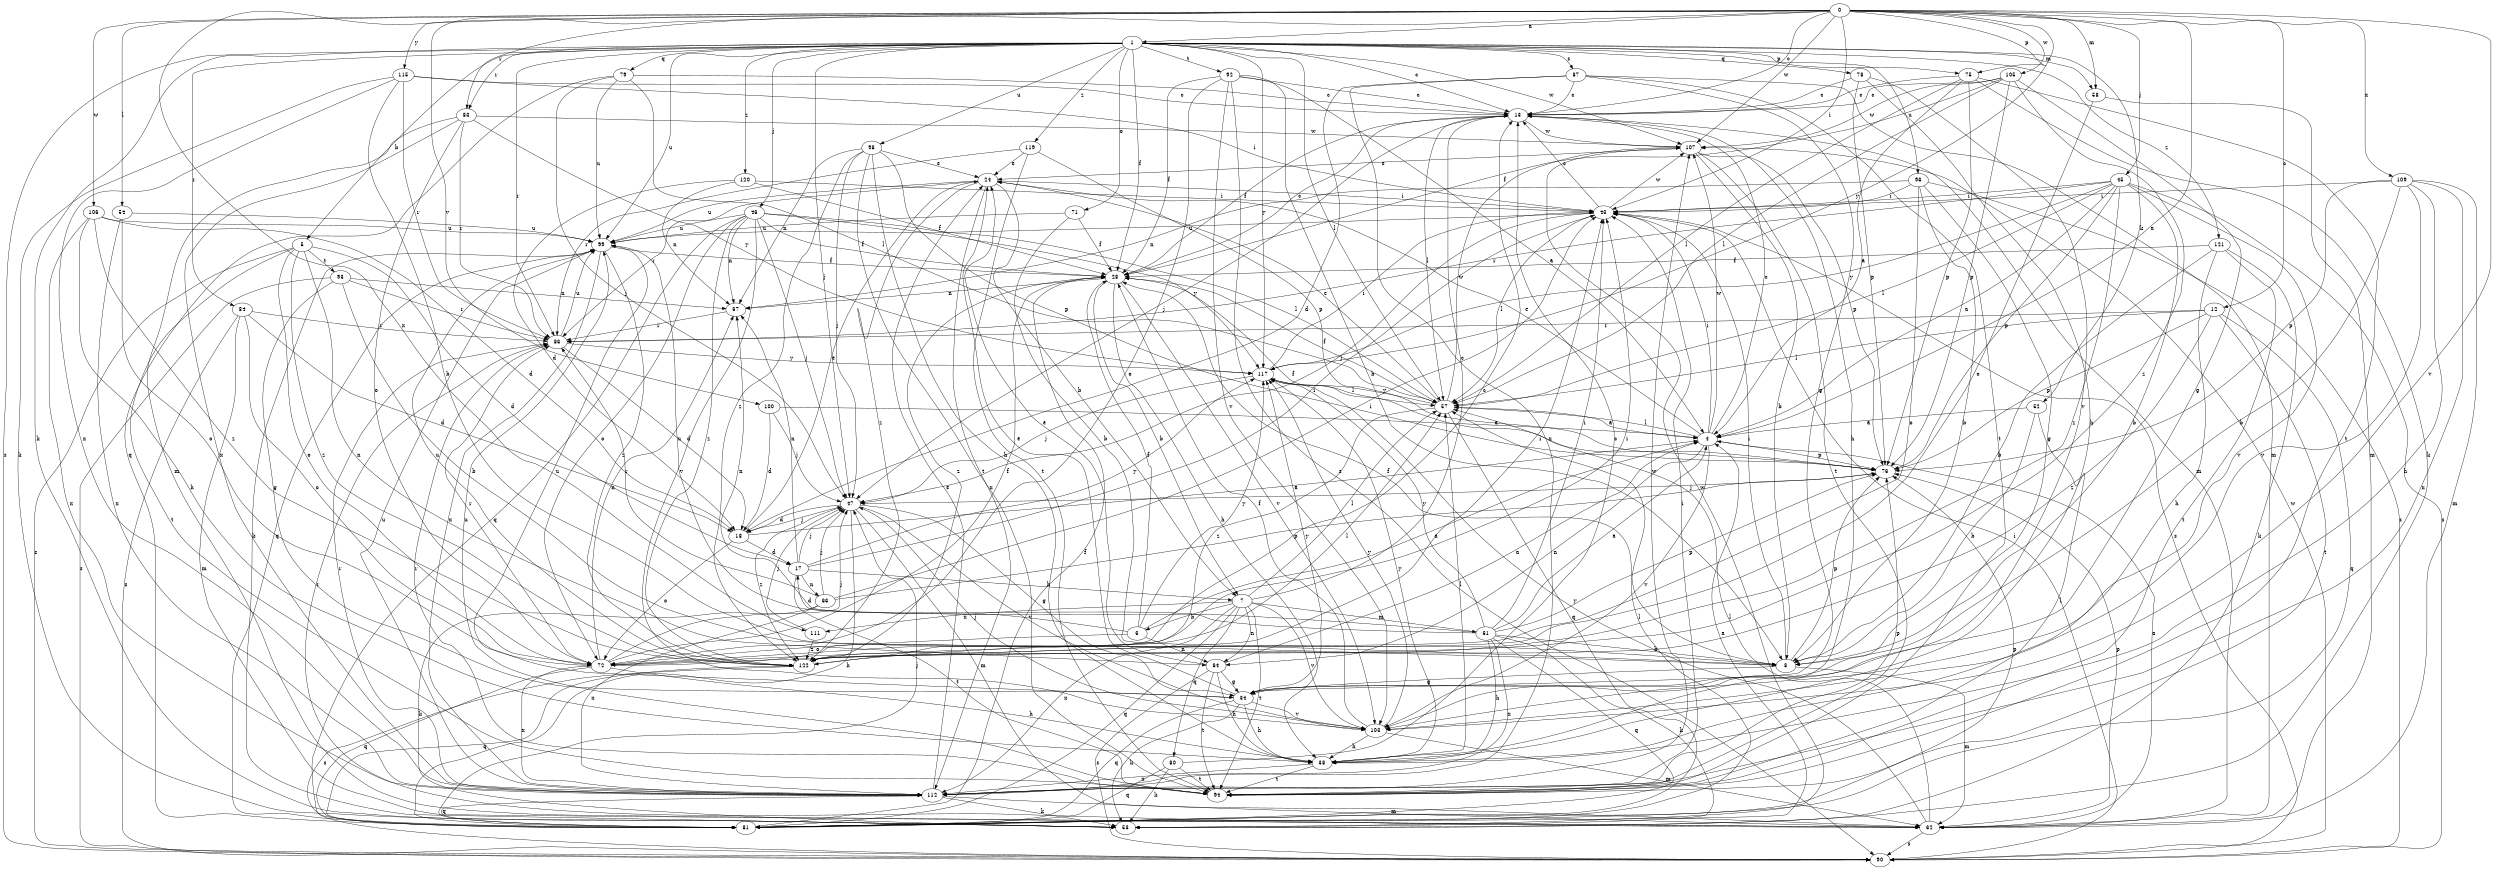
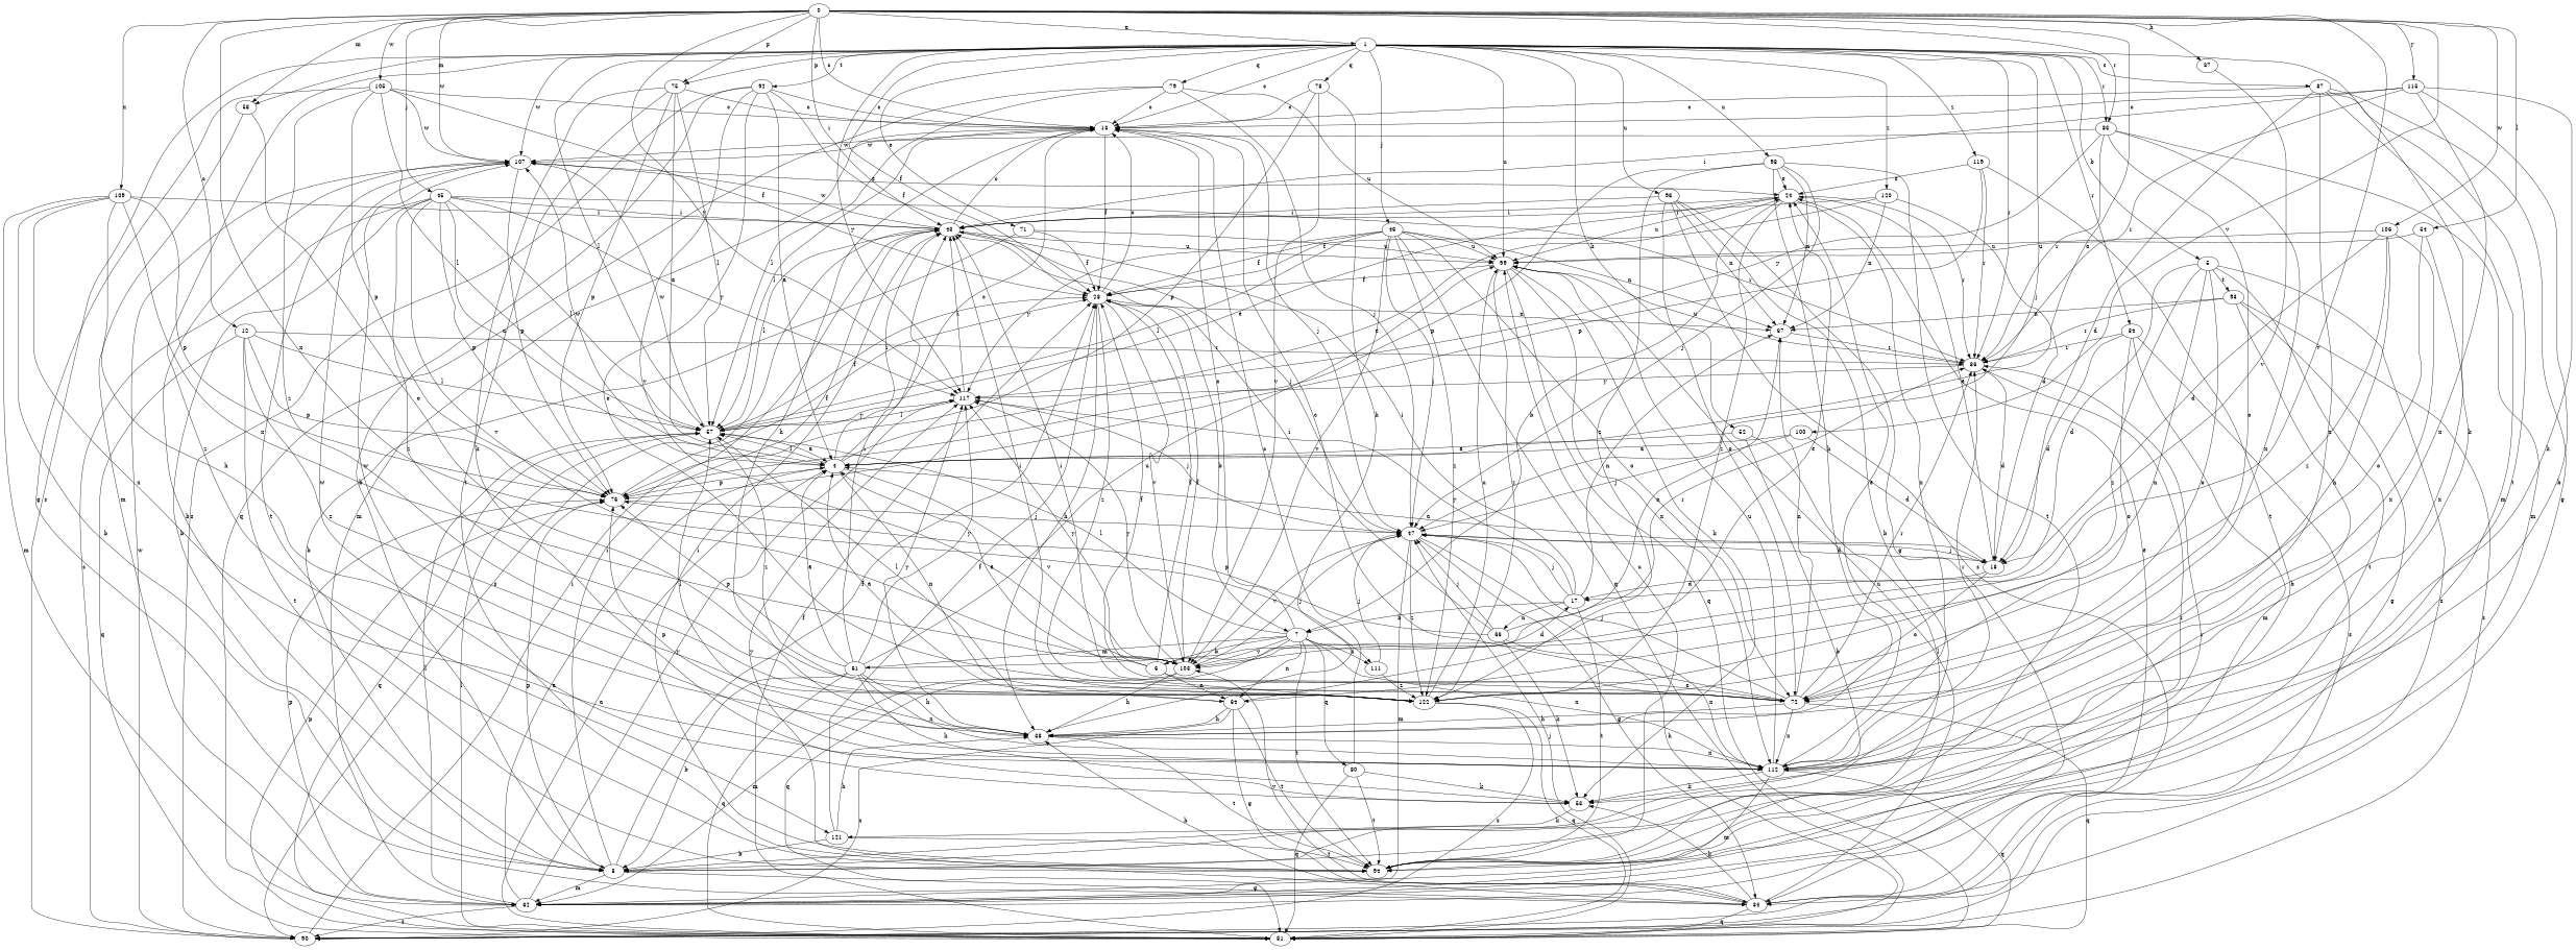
  strict digraph {
    0
    1
    4
    12
    13
+   37
    43
    45
    54
    58
    75
    83
    100
    103
    105
    106
    107
    109
    111
    115
    117
    5
    28
    46
    47
    52
    53
    57
    71
    78
    79
    84
    86
    87
    90
    92
    96
    98
    99
    119
    120
    121
    24
    64
    76
    94
    122
    81
    62
    38
    8
    72
    112
    18
    34
    17
    93
    7
    67
    66
    6
    61
    80
    0 -> 1 [label=a]
    0 -> 4 [label=a]
    0 -> 12 [label=c]
    0 -> 13 [label=c]
+   0 -> 37 [label=h]
    0 -> 43 [label=i]
    0 -> 45 [label=j]
    0 -> 54 [label=l]
    0 -> 58 [label=m]
    0 -> 75 [label=p]
    0 -> 83 [label=r]
    0 -> 100 [label=v]
    0 -> 103 [label=v]
    0 -> 105 [label=w]
    0 -> 106 [label=w]
    0 -> 107 [label=w]
    0 -> 109 [label=x]
    0 -> 111 [label=x]
    0 -> 115 [label=y]
    0 -> 117 [label=y]
    1 -> 13 [label=c]
    1 -> 58 [label=m]
    1 -> 75 [label=p]
    1 -> 83 [label=r]
    1 -> 107 [label=w]
    1 -> 117 [label=y]
    1 -> 5 [label=b]
    1 -> 28 [label=f]
    1 -> 46 [label=j]
    1 -> 47 [label=j]
    1 -> 52 [label=k]
    1 -> 53 [label=k]
    1 -> 57 [label=l]
    1 -> 71 [label=o]
    1 -> 78 [label=q]
    1 -> 79 [label=q]
    1 -> 84 [label=r]
    1 -> 86 [label=r]
    1 -> 87 [label=s]
    1 -> 90 [label=s]
    1 -> 92 [label=t]
    1 -> 96 [label=u]
    1 -> 98 [label=u]
    1 -> 99 [label=u]
    1 -> 119 [label=z]
    1 -> 120 [label=z]
    1 -> 121 [label=z]
    4 -> 13 [label=c]
    4 -> 43 [label=i]
    4 -> 103 [label=v]
    4 -> 107 [label=w]
    4 -> 57 [label=l]
    4 -> 24 [label=e]
    4 -> 64 [label=n]
    4 -> 76 [label=p]
    12 -> 57 [label=l]
    12 -> 86 [label=r]
    12 -> 76 [label=p]
    12 -> 94 [label=t]
    12 -> 122 [label=z]
    12 -> 81 [label=q]
    13 -> 107 [label=w]
    13 -> 28 [label=f]
    13 -> 47 [label=j]
    13 -> 57 [label=l]
    13 -> 62 [label=m]
    13 -> 38 [label=h]
+   37 -> 103 [label=v]
    43 -> 13 [label=c]
    43 -> 107 [label=w]
    43 -> 47 [label=j]
    43 -> 57 [label=l]
    43 -> 90 [label=s]
    43 -> 99 [label=u]
    45 -> 4 [label=a]
    45 -> 43 [label=i]
    45 -> 103 [label=v]
    45 -> 117 [label=y]
    45 -> 57 [label=l]
    45 -> 86 [label=r]
    45 -> 90 [label=s]
    45 -> 76 [label=p]
    45 -> 122 [label=z]
    45 -> 8 [label=b]
    54 -> 99 [label=u]
    54 -> 72 [label=o]
    54 -> 112 [label=x]
    58 -> 62 [label=m]
    58 -> 72 [label=o]
    75 -> 4 [label=a]
    75 -> 13 [label=c]
    75 -> 53 [label=k]
    75 -> 57 [label=l]
    75 -> 76 [label=p]
    75 -> 94 [label=t]
    83 -> 107 [label=w]
    83 -> 117 [label=y]
    83 -> 86 [label=r]
    83 -> 62 [label=m]
    83 -> 72 [label=o]
    83 -> 112 [label=x]
    100 -> 4 [label=a]
    100 -> 47 [label=j]
    100 -> 18 [label=d]
    103 -> 117 [label=y]
    103 -> 28 [label=f]
    103 -> 47 [label=j]
    103 -> 62 [label=m]
    103 -> 38 [label=h]
    105 -> 13 [label=c]
    105 -> 107 [label=w]
    105 -> 28 [label=f]
    105 -> 57 [label=l]
    105 -> 76 [label=p]
    105 -> 122 [label=z]
    105 -> 34 [label=g]
    106 -> 99 [label=u]
    106 -> 122 [label=z]
    106 -> 38 [label=h]
    106 -> 112 [label=x]
    106 -> 18 [label=d]
    107 -> 24 [label=e]
    107 -> 76 [label=p]
    107 -> 94 [label=t]
    107 -> 8 [label=b]
    109 -> 43 [label=i]
-   109 -> 103 [label=v]
+   109 -> 103 [label=x]
    109 -> 76 [label=p]
    109 -> 62 [label=m]
    109 -> 38 [label=h]
    109 -> 8 [label=b]
    109 -> 112 [label=x]
    111 -> 47 [label=j]
    111 -> 122 [label=z]
    115 -> 13 [label=c]
    115 -> 43 [label=i]
    115 -> 53 [label=k]
    115 -> 86 [label=r]
    115 -> 8 [label=b]
    115 -> 112 [label=x]
    117 -> 43 [label=i]
    117 -> 47 [label=j]
    117 -> 57 [label=l]
    5 -> 90 [label=s]
    5 -> 64 [label=n]
    5 -> 94 [label=t]
    5 -> 122 [label=z]
    5 -> 72 [label=o]
    5 -> 17 [label=d]
    5 -> 93 [label=t]
    28 -> 13 [label=c]
    28 -> 103 [label=v]
    28 -> 122 [label=z]
    28 -> 38 [label=h]
    28 -> 7 [label=b]
    28 -> 67 [label=n]
    46 -> 103 [label=v]
    46 -> 117 [label=y]
    46 -> 28 [label=f]
    46 -> 47 [label=j]
    46 -> 57 [label=l]
    46 -> 99 [label=u]
    46 -> 122 [label=z]
    46 -> 81 [label=q]
    46 -> 72 [label=o]
    46 -> 67 [label=n]
    47 -> 103 [label=v]
    47 -> 122 [label=z]
    47 -> 81 [label=h]
    47 -> 62 [label=m]
    47 -> 18 [label=d]
    47 -> 34 [label=g]
    52 -> 4 [label=a]
    52 -> 94 [label=l]
    52 -> 8 [label=b]
    53 -> 107 [label=w]
    57 -> 4 [label=a]
    57 -> 107 [label=w]
    57 -> 117 [label=y]
    57 -> 28 [label=f]
    57 -> 24 [label=e]
    57 -> 122 [label=z]
    57 -> 81 [label=q]
    71 -> 28 [label=f]
    71 -> 99 [label=u]
    71 -> 8 [label=b]
    78 -> 13 [label=c]
    78 -> 103 [label=v]
    78 -> 76 [label=p]
    78 -> 38 [label=h]
    79 -> 13 [label=c]
    79 -> 47 [label=j]
    79 -> 57 [label=l]
    79 -> 99 [label=u]
    79 -> 81 [label=q]
    84 -> 86 [label=r]
    84 -> 90 [label=s]
    84 -> 62 [label=m]
    84 -> 72 [label=o]
    84 -> 18 [label=d]
    86 -> 117 [label=y]
    86 -> 99 [label=u]
    86 -> 18 [label=d]
    87 -> 13 [label=c]
    87 -> 94 [label=t]
    87 -> 62 [label=m]
    87 -> 112 [label=x]
    87 -> 18 [label=d]
    87 -> 34 [label=g]
    90 -> 43 [label=i]
    90 -> 107 [label=w]
    92 -> 4 [label=a]
    92 -> 13 [label=c]
    92 -> 103 [label=v]
    92 -> 28 [label=f]
    92 -> 90 [label=s]
    92 -> 8 [label=b]
    92 -> 72 [label=o]
    96 -> 43 [label=i]
    96 -> 90 [label=s]
    96 -> 8 [label=b]
    96 -> 72 [label=o]
    96 -> 34 [label=g]
    96 -> 67 [label=n]
    98 -> 47 [label=j]
    98 -> 24 [label=e]
    98 -> 76 [label=p]
    98 -> 94 [label=t]
    98 -> 122 [label=z]
    98 -> 38 [label=h]
    98 -> 67 [label=n]
    99 -> 28 [label=f]
    99 -> 53 [label=k]
    99 -> 122 [label=z]
    99 -> 81 [label=q]
    99 -> 112 [label=x]
    119 -> 86 [label=r]
    119 -> 24 [label=e]
    119 -> 76 [label=p]
    119 -> 94 [label=t]
    120 -> 43 [label=i]
    120 -> 28 [label=f]
    120 -> 18 [label=d]
    120 -> 67 [label=n]
    121 -> 28 [label=f]
-   121 -> 53 [label=k]
+   53 -> 121 [label=k]
    121 -> 94 [label=t]
    121 -> 38 [label=h]
    121 -> 8 [label=b]
    24 -> 43 [label=i]
    24 -> 86 [label=r]
    24 -> 99 [label=u]
    24 -> 122 [label=z]
    24 -> 112 [label=x]
    24 -> 7 [label=b]
    64 -> 4 [label=a]
    64 -> 90 [label=s]
    64 -> 24 [label=e]
    64 -> 94 [label=t]
    64 -> 38 [label=h]
    64 -> 34 [label=g]
    76 -> 28 [label=f]
    76 -> 47 [label=j]
    94 -> 43 [label=i]
    94 -> 86 [label=r]
    94 -> 99 [label=u]
    122 -> 43 [label=i]
    122 -> 57 [label=l]
    122 -> 90 [label=s]
    122 -> 99 [label=u]
    122 -> 81 [label=q]
    81 -> 4 [label=a]
    81 -> 28 [label=f]
    81 -> 47 [label=j]
    81 -> 57 [label=l]
    81 -> 76 [label=p]
    62 -> 4 [label=a]
    62 -> 117 [label=y]
    62 -> 57 [label=l]
    62 -> 86 [label=r]
    62 -> 90 [label=s]
    62 -> 76 [label=p]
    38 -> 117 [label=y]
    38 -> 57 [label=l]
    38 -> 94 [label=t]
    38 -> 112 [label=x]
    8 -> 43 [label=i]
    8 -> 28 [label=f]
    8 -> 76 [label=p]
    8 -> 62 [label=m]
    8 -> 34 [label=g]
    72 -> 13 [label=c]
    72 -> 43 [label=i]
    72 -> 28 [label=f]
    72 -> 47 [label=j]
    72 -> 86 [label=r]
    72 -> 81 [label=q]
    72 -> 38 [label=h]
    72 -> 112 [label=x]
    72 -> 67 [label=n]
    112 -> 107 [label=w]
    112 -> 53 [label=k]
    112 -> 86 [label=r]
    112 -> 99 [label=u]
    112 -> 24 [label=e]
    112 -> 76 [label=p]
    112 -> 81 [label=q]
    112 -> 62 [label=m]
    18 -> 4 [label=a]
    18 -> 47 [label=j]
    18 -> 24 [label=e]
    18 -> 72 [label=o]
    18 -> 17 [label=d]
    34 -> 103 [label=v]
    34 -> 117 [label=y]
    34 -> 53 [label=k]
    34 -> 99 [label=u]
    34 -> 24 [label=e]
    34 -> 81 [label=q]
    34 -> 38 [label=h]
    17 -> 43 [label=i]
    17 -> 117 [label=y]
    17 -> 47 [label=j]
    17 -> 94 [label=t]
    17 -> 7 [label=b]
    17 -> 67 [label=n]
    17 -> 66 [label=n]
    93 -> 86 [label=r]
    93 -> 90 [label=s]
    93 -> 8 [label=b]
    93 -> 34 [label=g]
    93 -> 67 [label=n]
    7 -> 13 [label=c]
    7 -> 103 [label=v]
    7 -> 111 [label=x]
    7 -> 57 [label=l]
    7 -> 64 [label=n]
    7 -> 94 [label=t]
    7 -> 81 [label=q]
    7 -> 112 [label=x]
    7 -> 6 [label=b]
    7 -> 61 [label=m]
    7 -> 80 [label=q]
    67 -> 86 [label=r]
    66 -> 43 [label=i]
    66 -> 47 [label=j]
    66 -> 53 [label=k]
    66 -> 86 [label=r]
    66 -> 76 [label=p]
    66 -> 112 [label=x]
    6 -> 4 [label=a]
    6 -> 117 [label=y]
    6 -> 28 [label=f]
    6 -> 64 [label=n]
    6 -> 72 [label=o]
    6 -> 17 [label=d]
    61 -> 4 [label=a]
    61 -> 43 [label=i]
    61 -> 117 [label=y]
    61 -> 53 [label=k]
    61 -> 99 [label=u]
    61 -> 76 [label=p]
    61 -> 81 [label=q]
    61 -> 38 [label=h]
    61 -> 8 [label=b]
    61 -> 112 [label=x]
    61 -> 67 [label=n]
    80 -> 13 [label=c]
    80 -> 53 [label=k]
    80 -> 94 [label=t]
    80 -> 81 [label=q]
  }
